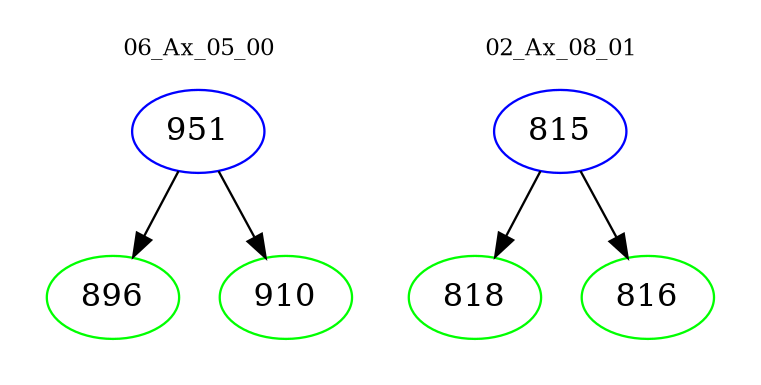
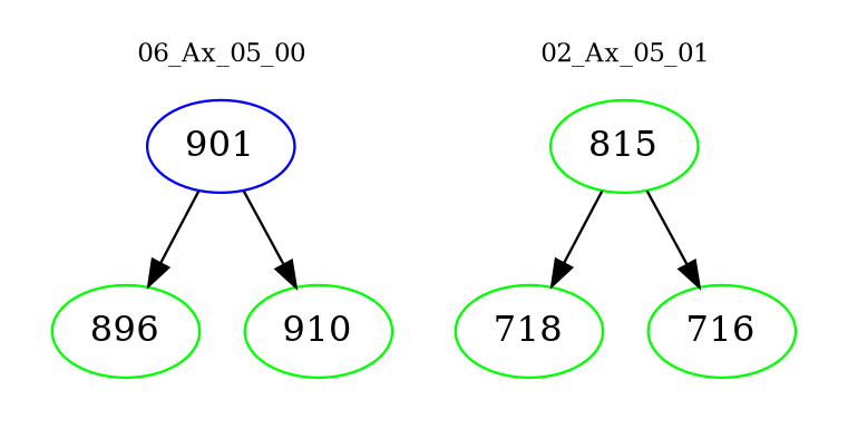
  digraph {
    node [color=green]
    edge [color=black]
-   n1 [color=blue label=951]
+   n1 [color=blue label=901]
    n2 [label=896]
    n3 [label=910]
-   n4 [color=blue label=815]
-   n5 [label=818]
-   n6 [label=816]
+   n4 [label=815]
+   n5 [label=718]
+   n6 [label=716]
    subgraph cluster_1 {
      color=white
      fontsize=10
      label="06_Ax_05_00"
      n1
      n2
      n3
    }
    subgraph cluster_2 {
      color=white
      fontsize=10
-     label="02_Ax_08_01"
+     label="02_Ax_05_01"
      n4
      n5
      n6
    }
    n1 -> n2
    n1 -> n3
    n4 -> n5
    n4 -> n6
  }
